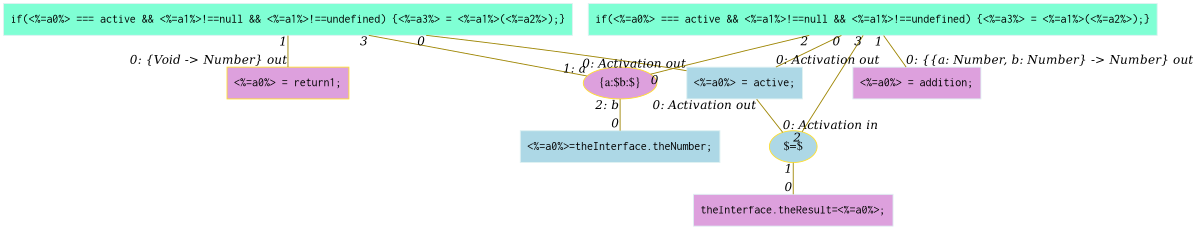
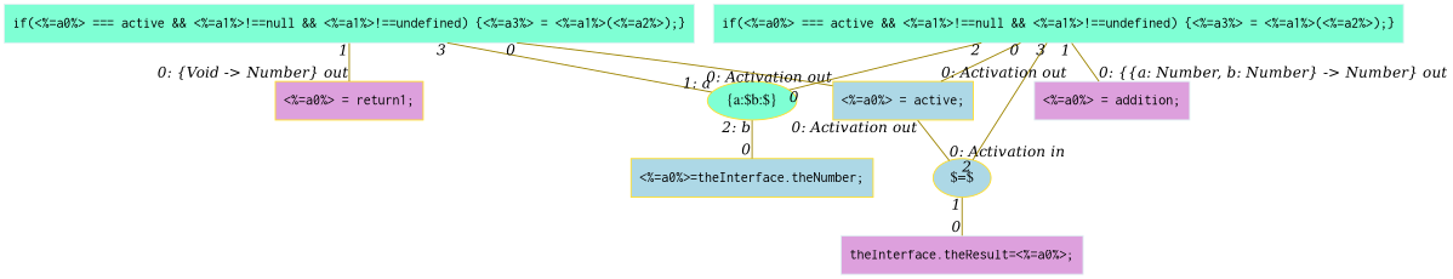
  digraph {
    node [color="#dff1f2" fillcolor=plum fontname=Courier shape=box style=filled]
    edge [arrowHead=none arrowsize=1 color="#9d8400" dir=none fontname="Times-Italic" headlabel=0 taillabel=1]
-   n1 [fillcolor=lightblue label="<%=a0%>=theInterface.theNumber;\n"]
+   n1 [color="#ffde2f" fillcolor=lightblue label="<%=a0%>=theInterface.theNumber;\n"]
    n2 [label="theInterface.theResult=<%=a0%>;\n"]
-   n3 [color="#ffde2f" fontname=Times label="{a:$b:$}" shape=ellipse]
+   n3 [color="#ffde2f" fillcolor=aquamarine fontname=Times label="{a:$b:$}" shape=ellipse]
    n4 [color="#ffde2f" fillcolor=lightblue fontname=Times label="$=$" shape=ellipse]
-   n5 [fillcolor=lightblue label="<%=a0%> = active;\n"]
+   n5 [color="#ffde2f" fillcolor=lightblue label="<%=a0%> = active;\n"]
    n6 [color="#ffde2f" label="<%=a0%> = return1;\n"]
    n7 [label="<%=a0%> = addition;\n"]
    n8 [fillcolor=aquamarine label="if(<%=a0%> === active && <%=a1%>!==null && <%=a1%>!==undefined) {<%=a3%> = <%=a1%>(<%=a2%>);}\n"]
    n9 [fillcolor=aquamarine label="if(<%=a0%> === active && <%=a1%>!==null && <%=a1%>!==undefined) {<%=a3%> = <%=a1%>(<%=a2%>);}\n"]
    n3 -> n1 [taillabel="2: b"]
    n4 -> n2
    n5 -> n4 [headlabel="0: Activation in" taillabel="0: Activation out"]
    n8 -> n3 [headlabel="1: a" taillabel=3]
    n8 -> n5 [headlabel="0: Activation out" taillabel=0]
    n8 -> n6 [headlabel="0: {Void -> Number} out"]
    n9 -> n3 [taillabel=2]
    n9 -> n4 [headlabel=2 taillabel=3]
    n9 -> n5 [headlabel="0: Activation out" taillabel=0]
    n9 -> n7 [headlabel="0: {{a: Number, b: Number} -> Number} out"]
  }
